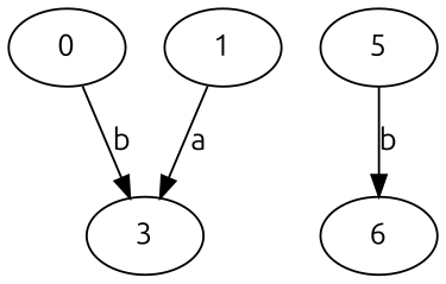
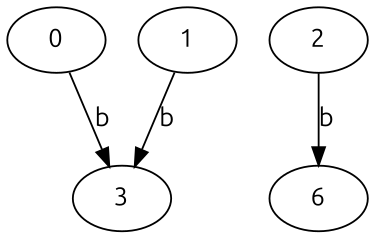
  strict digraph {
    fontname=Ubuntu
    node [fontname=Ubuntu]
    edge [fontname=Ubuntu]
    0
    3
    1
-   2 [label=5]
+   2
    6
    0 -> 3 [label=b]
-   1 -> 3 [label=a]
+   1 -> 3 [label=b]
    2 -> 6 [label=b]
  }
